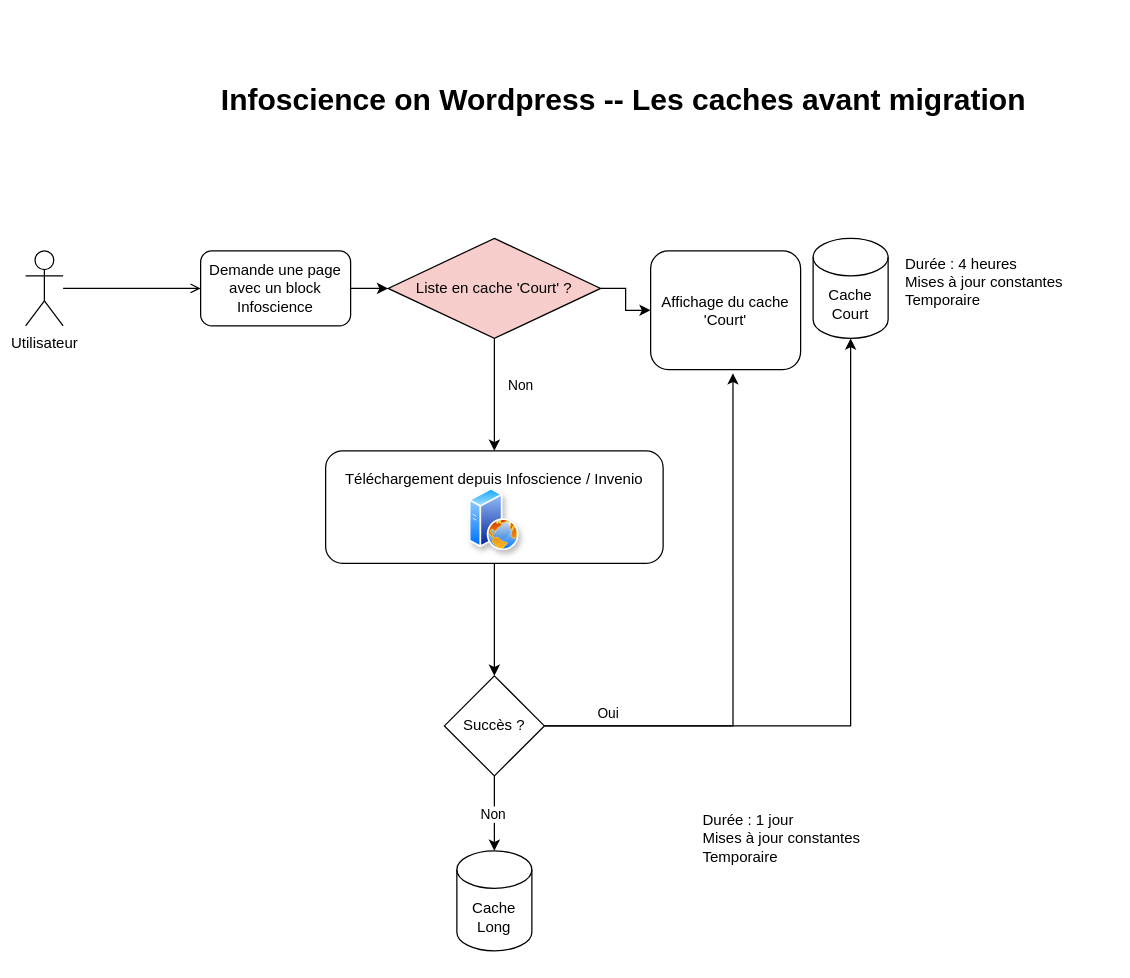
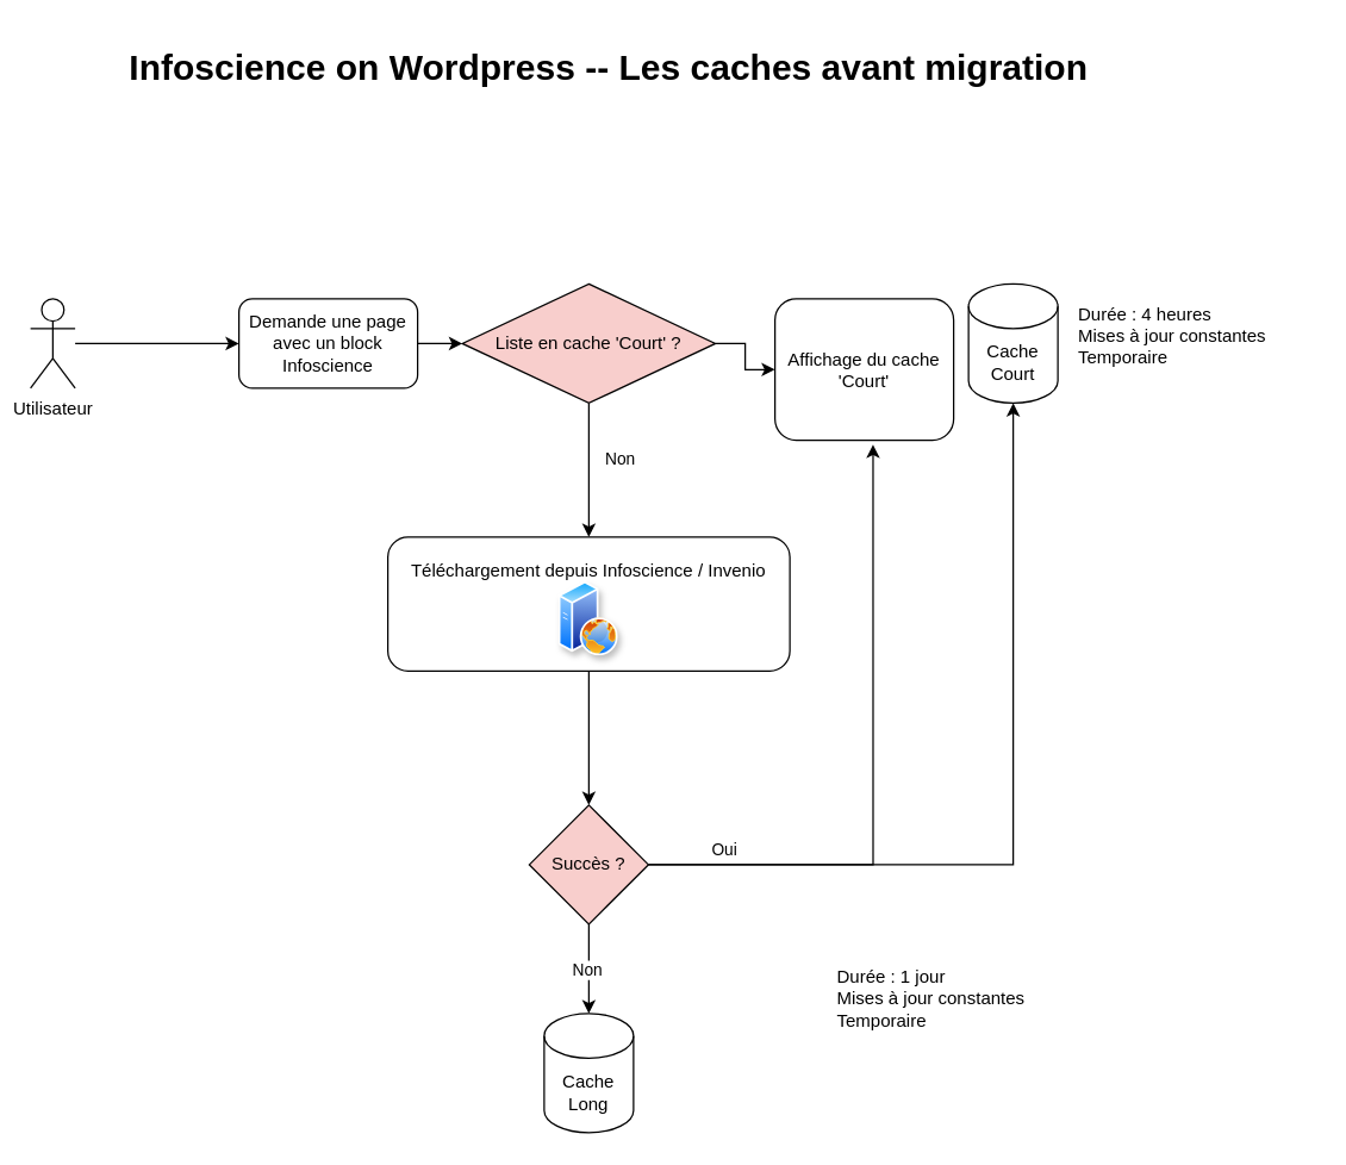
  <mxCell id="0" />
  <mxCell id="1" parent="0" />
  <mxCell id="2" value="Cache Court" style="shape=cylinder3;whiteSpace=wrap;html=1;boundedLbl=1;backgroundOutline=1;size=15;" vertex="1" parent="1"><mxGeometry x="650" y="190" width="60" height="80" as="geometry" /></mxCell>
  <mxCell id="3" value="Cache Long" style="shape=cylinder3;whiteSpace=wrap;html=1;boundedLbl=1;backgroundOutline=1;size=15;" vertex="1" parent="1"><mxGeometry x="365" y="680" width="60" height="80" as="geometry" /></mxCell>
- <mxCell id="4" value="Infoscience on Wordpress -- Les caches avant migration" style="text;strokeColor=none;fillColor=none;html=1;fontSize=24;fontStyle=1;verticalAlign=middle;align=center;" vertex="1" parent="1"><mxGeometry x="165" y="55" width="665" height="50" as="geometry" /></mxCell>
- <mxCell id="5" style="edgeStyle=orthogonalEdgeStyle;rounded=0;orthogonalLoop=1;jettySize=auto;html=1;entryX=0;entryY=0.5;entryDx=0;entryDy=0;endArrow=open;" edge="1" parent="1" source="6" target="10"><mxGeometry relative="1" as="geometry" /></mxCell>
+ <mxCell id="4" value="Infoscience on Wordpress -- Les caches avant migration" style="text;strokeColor=none;fillColor=none;html=1;fontSize=24;fontStyle=1;verticalAlign=middle;align=center;" vertex="1" parent="1"><mxGeometry x="75" y="20" width="665" height="50" as="geometry" /></mxCell>
+ <mxCell id="5" style="edgeStyle=orthogonalEdgeStyle;rounded=0;orthogonalLoop=1;jettySize=auto;html=1;entryX=0;entryY=0.5;entryDx=0;entryDy=0;" edge="1" parent="1" source="6" target="10"><mxGeometry relative="1" as="geometry" /></mxCell>
  <mxCell id="6" value="Utilisateur" style="shape=umlActor;verticalLabelPosition=bottom;verticalAlign=top;html=1;outlineConnect=0;" vertex="1" parent="1"><mxGeometry x="20" y="200" width="30" height="60" as="geometry" /></mxCell>
  <mxCell id="7" value="&lt;div&gt;Durée : 4 heures&lt;br&gt;&lt;/div&gt;&lt;div&gt;Mises à jour constantes&lt;/div&gt;&lt;div&gt;Temporaire&lt;br&gt;&lt;/div&gt;&lt;div&gt;&lt;br&gt;&lt;/div&gt;&lt;div&gt;&lt;br&gt;&lt;/div&gt;" style="text;whiteSpace=wrap;html=1;" vertex="1" parent="1"><mxGeometry x="722" y="197" width="160" height="70" as="geometry" /></mxCell>
  <mxCell id="8" value="&lt;div&gt;Durée : 1 jour&lt;br&gt;&lt;/div&gt;&lt;div&gt;Mises à jour constantes&lt;/div&gt;&lt;div&gt;Temporaire&lt;br&gt;&lt;/div&gt;&lt;div&gt;&lt;br&gt;&lt;/div&gt;&lt;div&gt;&lt;br&gt;&lt;/div&gt;" style="text;whiteSpace=wrap;html=1;" vertex="1" parent="1"><mxGeometry x="560" y="642" width="160" height="70" as="geometry" /></mxCell>
  <mxCell id="9" style="edgeStyle=orthogonalEdgeStyle;rounded=0;orthogonalLoop=1;jettySize=auto;html=1;entryX=0;entryY=0.5;entryDx=0;entryDy=0;" edge="1" parent="1" source="10" target="14"><mxGeometry relative="1" as="geometry" /></mxCell>
  <mxCell id="10" value="Demande une page avec un block Infoscience" style="rounded=1;whiteSpace=wrap;html=1;" vertex="1" parent="1"><mxGeometry x="160" y="200" width="120" height="60" as="geometry" /></mxCell>
  <mxCell id="11" style="edgeStyle=orthogonalEdgeStyle;rounded=0;orthogonalLoop=1;jettySize=auto;html=1;entryX=0.5;entryY=0;entryDx=0;entryDy=0;" edge="1" parent="1" source="14" target="16"><mxGeometry relative="1" as="geometry"><mxPoint x="370" y="345" as="targetPoint" /></mxGeometry></mxCell>
  <mxCell id="12" value="Non" style="edgeLabel;html=1;align=center;verticalAlign=middle;resizable=0;points=[];" vertex="1" connectable="0" parent="11"><mxGeometry x="-0.013" y="1" relative="1" as="geometry"><mxPoint x="19" y="-7" as="offset" /></mxGeometry></mxCell>
  <mxCell id="13" style="edgeStyle=orthogonalEdgeStyle;rounded=0;orthogonalLoop=1;jettySize=auto;html=1;entryX=0;entryY=0.5;entryDx=0;entryDy=0;" edge="1" parent="1" source="14" target="18"><mxGeometry relative="1" as="geometry" /></mxCell>
  <mxCell id="14" value="Liste en cache 'Court' ?" style="rhombus;whiteSpace=wrap;html=1;fillColor=#f8cecc;" vertex="1" parent="1"><mxGeometry x="310" y="190" width="170" height="80" as="geometry" /></mxCell>
  <mxCell id="15" style="edgeStyle=orthogonalEdgeStyle;rounded=0;orthogonalLoop=1;jettySize=auto;html=1;" edge="1" parent="1" source="16" target="17"><mxGeometry relative="1" as="geometry" /></mxCell>
  <mxCell id="16" value="Téléchargement depuis Infoscience / Invenio" style="rounded=1;whiteSpace=wrap;html=1;spacingBottom=45;" vertex="1" parent="1"><mxGeometry x="260" y="360" width="270" height="90" as="geometry" /></mxCell>
- <mxCell id="17" value="Succès ?" style="rhombus;whiteSpace=wrap;html=1;" vertex="1" parent="1"><mxGeometry x="355" y="540" width="80" height="80" as="geometry" /></mxCell>
+ <mxCell id="17" value="Succès ?" style="rhombus;whiteSpace=wrap;html=1;fillColor=#f8cecc;" vertex="1" parent="1"><mxGeometry x="355" y="540" width="80" height="80" as="geometry" /></mxCell>
  <mxCell id="18" value="Affichage du cache 'Court'" style="rounded=1;whiteSpace=wrap;html=1;" vertex="1" parent="1"><mxGeometry x="520" y="200" width="120" height="95" as="geometry" /></mxCell>
  <mxCell id="19" style="edgeStyle=orthogonalEdgeStyle;rounded=0;orthogonalLoop=1;jettySize=auto;html=1;entryX=0.5;entryY=0;entryDx=0;entryDy=0;entryPerimeter=0;" edge="1" parent="1" source="17" target="3"><mxGeometry relative="1" as="geometry" /></mxCell>
  <mxCell id="20" value="Non" style="edgeLabel;html=1;align=center;verticalAlign=middle;resizable=0;points=[];" vertex="1" connectable="0" parent="19"><mxGeometry x="-0.005" y="-2" relative="1" as="geometry"><mxPoint as="offset" /></mxGeometry></mxCell>
  <mxCell id="21" value="Oui" style="edgeStyle=orthogonalEdgeStyle;rounded=0;orthogonalLoop=1;jettySize=auto;html=1;entryX=0.549;entryY=1.031;entryDx=0;entryDy=0;entryPerimeter=0;" edge="1" parent="1" source="17" target="18"><mxGeometry x="-0.765" y="10" relative="1" as="geometry"><mxPoint as="offset" /></mxGeometry></mxCell>
  <mxCell id="22" style="edgeStyle=orthogonalEdgeStyle;rounded=0;orthogonalLoop=1;jettySize=auto;html=1;entryX=0.5;entryY=1;entryDx=0;entryDy=0;entryPerimeter=0;" edge="1" parent="1" source="17" target="2"><mxGeometry relative="1" as="geometry" /></mxCell>
  <mxCell id="23" value="" style="image;aspect=fixed;perimeter=ellipsePerimeter;html=1;align=center;shadow=1;dashed=0;spacingTop=3;image=img/lib/active_directory/web_server.svg;" vertex="1" parent="1"><mxGeometry x="375" y="390" width="40" height="50" as="geometry" /></mxCell>
